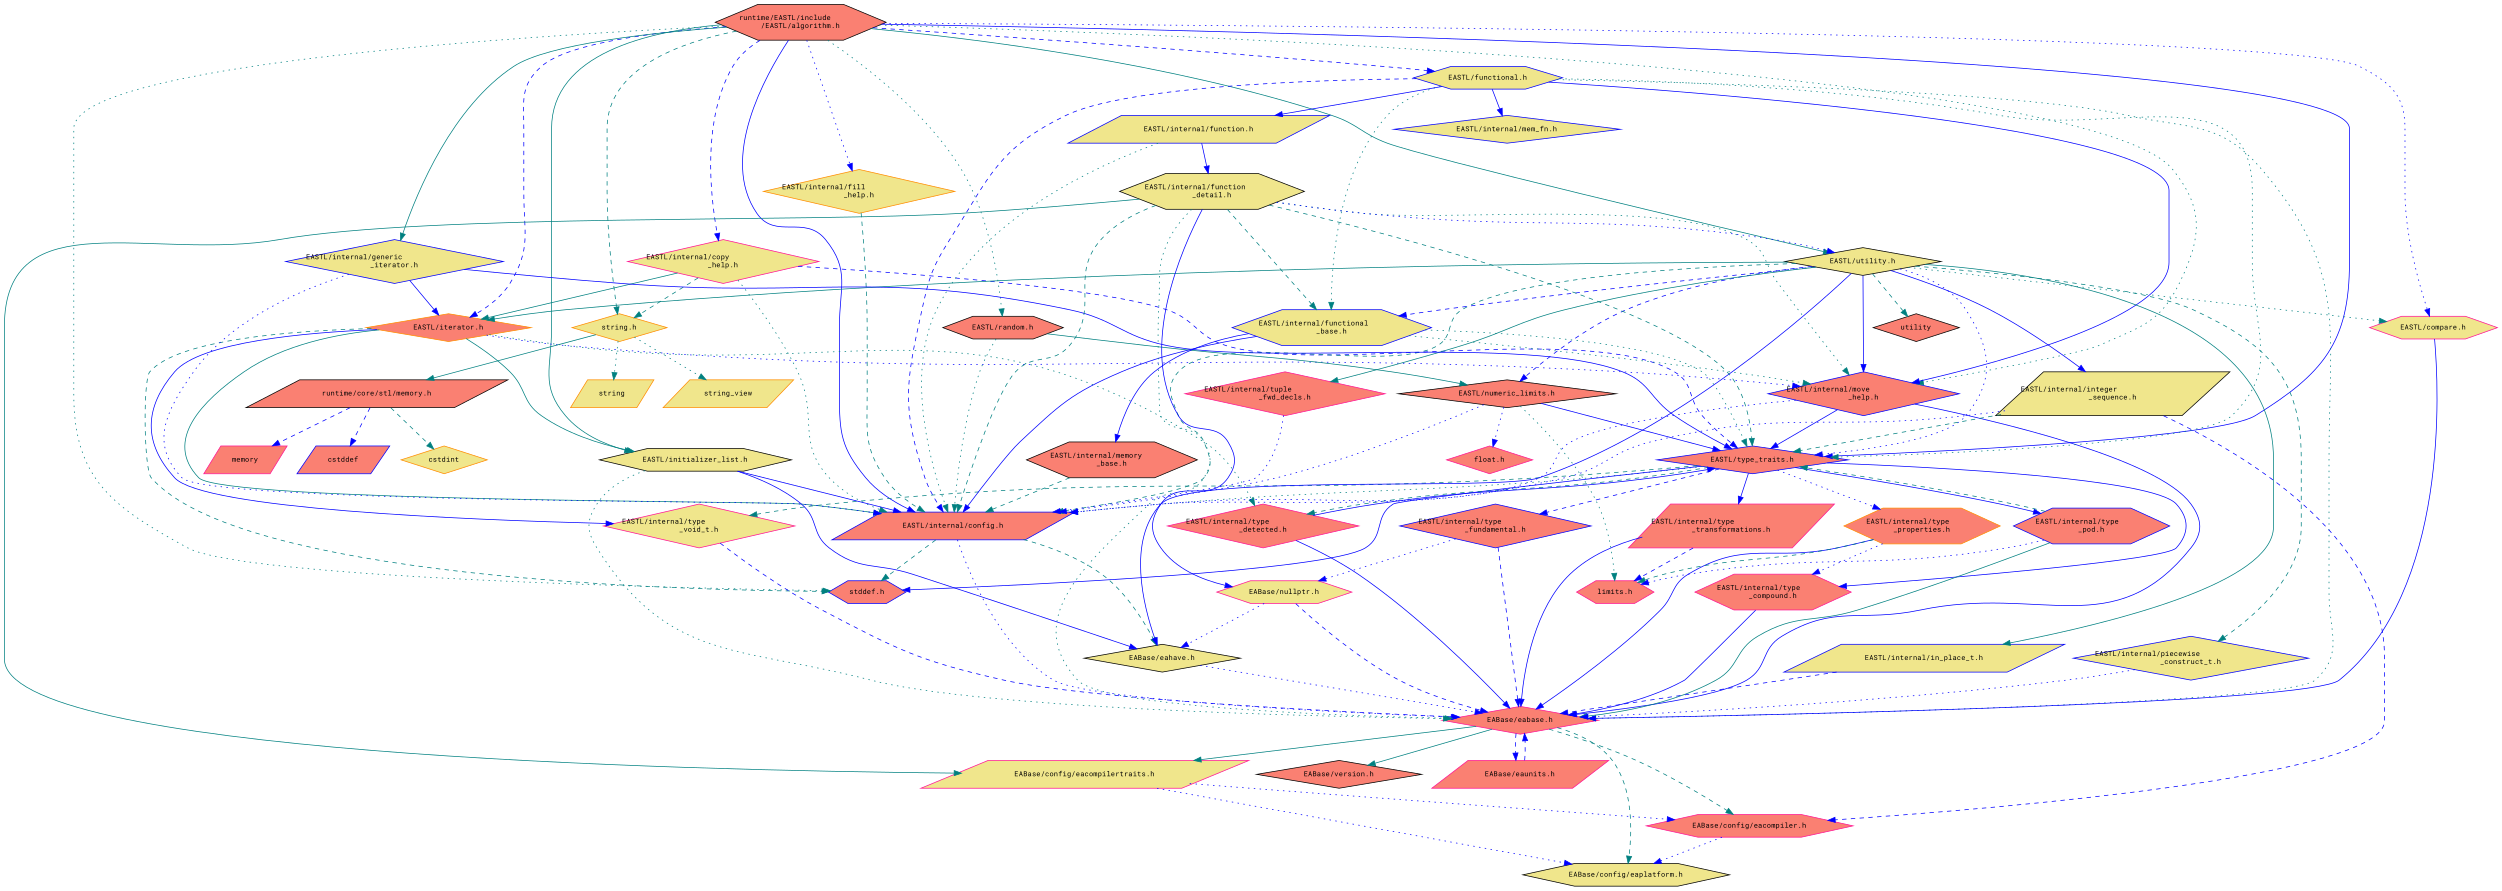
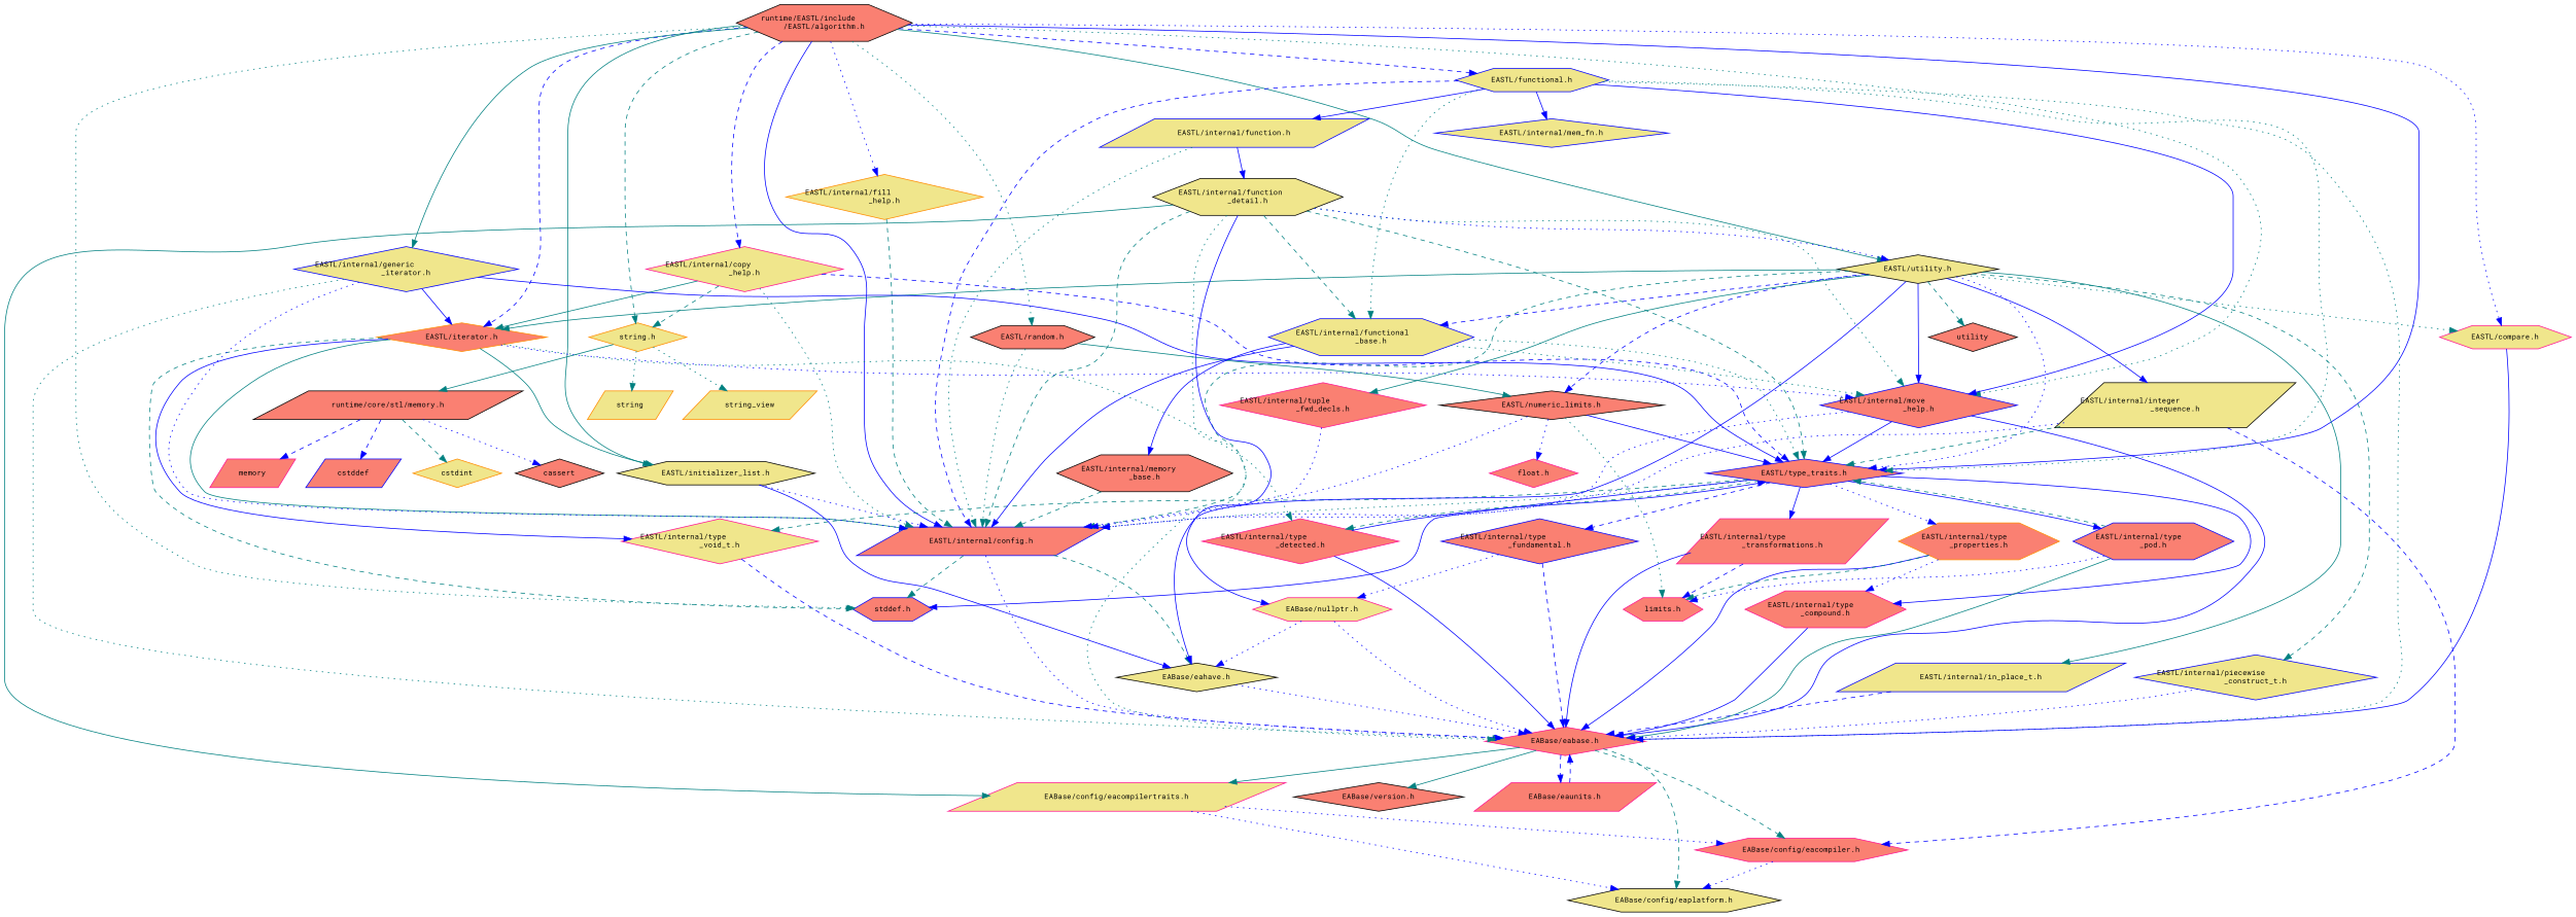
  digraph {
    fontname="Roboto Mono"
    node [color=deeppink fillcolor=salmon fontname="Roboto Mono" fontsize=10 shape=diamond style=filled]
    edge [color=blue fontname="Roboto Mono" fontsize=10 labelfontname=Helvetica labelfontsize=10 style=solid]
    n1 [color=black fontcolor=black height=0.2 label="runtime/EASTL/include\l/EASTL/algorithm.h" shape=hexagon width=0.4]
    n2 [color=blue height=0.2 label="EASTL/internal/config.h" shape=parallelogram width=0.4]
    n3 [color=blue height=0.2 label="stddef.h" shape=hexagon width=0.4]
    n4 [color=blue height=0.2 label="EASTL/type_traits.h" width=0.4]
    n5 [color=blue height=0.2 label="EASTL/internal/move\l_help.h" width=0.4]
    n6 [fillcolor=khaki height=0.2 label="EASTL/internal/copy\l_help.h" width=0.4]
    n7 [color=darkorange height=0.2 label="EASTL/iterator.h" width=0.4]
    n8 [color=black fillcolor=khaki height=0.2 label="EASTL/initializer_list.h" shape=hexagon width=0.4]
    n9 [color=darkorange fillcolor=khaki height=0.2 label="string.h" width=0.4]
    n10 [color=darkorange fillcolor=khaki height=0.2 label="EASTL/internal/fill\l_help.h" width=0.4]
    n11 [color=blue fillcolor=khaki height=0.2 label="EASTL/functional.h" shape=hexagon width=0.4]
    n12 [color=black fillcolor=khaki height=0.2 label="EASTL/utility.h" width=0.4]
    n13 [fillcolor=khaki height=0.2 label="EASTL/compare.h" shape=hexagon width=0.4]
    n14 [color=blue fillcolor=khaki height=0.2 label="EASTL/internal/generic\l_iterator.h" width=0.4]
    n15 [color=black height=0.2 label="EASTL/random.h" shape=hexagon width=0.4]
    n16 [height=0.2 label="EABase/eabase.h" width=0.4]
    n17 [color=black fillcolor=khaki height=0.2 label="EABase/eahave.h" width=0.4]
    n18 [color=blue height=0.2 label="EASTL/internal/type\l_fundamental.h" width=0.4]
    n19 [height=0.2 label="EASTL/internal/type\l_transformations.h" shape=parallelogram width=0.4]
    n20 [fillcolor=khaki height=0.2 label="EASTL/internal/type\l_void_t.h" width=0.4]
    n21 [color=darkorange height=0.2 label="EASTL/internal/type\l_properties.h" shape=hexagon width=0.4]
    n22 [height=0.2 label="EASTL/internal/type\l_compound.h" shape=hexagon width=0.4]
    n23 [color=blue height=0.2 label="EASTL/internal/type\l_pod.h" shape=hexagon width=0.4]
    n24 [height=0.2 label="EASTL/internal/type\l_detected.h" width=0.4]
    n25 [color=darkorange fillcolor=khaki height=0.2 label=string shape=parallelogram width=0.4]
    n26 [color=darkorange fillcolor=khaki height=0.2 label=string_view shape=parallelogram width=0.4]
    n27 [color=black height=0.2 label="runtime/core/stl/memory.h" shape=parallelogram width=0.4]
    n28 [color=blue fillcolor=khaki height=0.2 label="EASTL/internal/functional\l_base.h" shape=hexagon width=0.4]
    n29 [color=blue fillcolor=khaki height=0.2 label="EASTL/internal/mem_fn.h" width=0.4]
    n30 [color=blue fillcolor=khaki height=0.2 label="EASTL/internal/function.h" shape=parallelogram width=0.4]
    n31 [color=black height=0.2 label="EASTL/numeric_limits.h" width=0.4]
    n32 [color=black fillcolor=khaki height=0.2 label="EASTL/internal/integer\l_sequence.h" shape=parallelogram width=0.4]
    n33 [height=0.2 label="EASTL/internal/tuple\l_fwd_decls.h" width=0.4]
    n34 [color=blue fillcolor=khaki height=0.2 label="EASTL/internal/in_place_t.h" shape=parallelogram width=0.4]
    n35 [color=blue fillcolor=khaki height=0.2 label="EASTL/internal/piecewise\l_construct_t.h" width=0.4]
    n36 [color=black height=0.2 label=utility width=0.4]
    n37 [height=0.2 label="EABase/config/eacompiler.h" shape=hexagon width=0.4]
    n38 [color=black fillcolor=khaki height=0.2 label="EABase/config/eaplatform.h" shape=hexagon width=0.4]
    n39 [fillcolor=khaki height=0.2 label="EABase/config/eacompilertraits.h" shape=parallelogram width=0.4]
    n40 [color=black height=0.2 label="EABase/version.h" width=0.4]
    n41 [height=0.2 label="EABase/eaunits.h" shape=parallelogram width=0.4]
    n42 [fillcolor=khaki height=0.2 label="EABase/nullptr.h" shape=hexagon width=0.4]
    n43 [height=0.2 label="limits.h" shape=hexagon width=0.4]
    n44 [color=blue height=0.2 label=cstddef shape=parallelogram width=0.4]
    n45 [color=darkorange fillcolor=khaki height=0.2 label=cstdint width=0.4]
+   n46 [color=black height=0.2 label=cassert width=0.4]
    n47 [height=0.2 label=memory shape=parallelogram width=0.4]
    n48 [color=black height=0.2 label="EASTL/internal/memory\l_base.h" shape=hexagon width=0.4]
    n49 [color=black fillcolor=khaki height=0.2 label="EASTL/internal/function\l_detail.h" shape=hexagon width=0.4]
    n50 [height=0.2 label="float.h" width=0.4]
    n1 -> n2
    n1 -> n3 [color=teal style=dotted]
    n1 -> n4
    n1 -> n5 [color=teal style=dotted]
    n1 -> n6 [style=dashed]
    n1 -> n7 [style=dashed]
    n1 -> n8 [color=teal]
    n1 -> n9 [color=teal style=dashed]
    n1 -> n10 [style=dotted]
    n1 -> n11 [style=dashed]
    n1 -> n12 [color=teal]
    n1 -> n13 [style=dotted]
    n1 -> n14 [color=teal]
    n1 -> n15 [color=teal style=dotted]
    n2 -> n3 [color=teal style=dashed]
    n2 -> n16 [style=dotted]
    n2 -> n17 [color=teal style=dashed]
    n4 -> n2 [color=teal style=dotted]
    n4 -> n3
    n4 -> n18 [style=dashed]
    n4 -> n19
    n4 -> n20 [color=teal style=dashed]
    n4 -> n21 [style=dotted]
    n4 -> n22
    n4 -> n23
    n4 -> n24 [color=teal style=dashed]
    n5 -> n2 [style=dotted]
    n5 -> n4
    n5 -> n16
    n6 -> n2 [color=teal style=dotted]
    n6 -> n4 [style=dashed]
    n6 -> n7 [color=teal]
    n6 -> n9 [color=teal style=dashed]
    n7 -> n2 [color=teal]
    n7 -> n3 [color=teal style=dashed]
    n7 -> n5 [style=dotted]
    n7 -> n8 [color=teal]
    n7 -> n20
    n7 -> n24 [color=teal style=dotted]
-   n8 -> n2
+   n8 -> n2 [style=dotted]
    n8 -> n17
    n9 -> n25 [color=teal style=dotted]
    n9 -> n26 [color=teal style=dotted]
    n9 -> n27 [color=teal]
    n10 -> n2 [color=teal style=dashed]
    n11 -> n2 [style=dashed]
    n11 -> n4 [color=teal style=dotted]
    n11 -> n5
    n11 -> n16 [color=teal style=dotted]
    n11 -> n28 [color=teal style=dotted]
    n11 -> n29
    n11 -> n30
    n12 -> n2 [color=teal style=dashed]
    n12 -> n4 [style=dotted]
    n12 -> n5
    n12 -> n7 [color=teal]
    n12 -> n13 [color=teal style=dotted]
    n12 -> n17
    n12 -> n28 [style=dashed]
    n12 -> n31 [style=dashed]
    n12 -> n32
    n12 -> n33 [color=teal]
    n12 -> n34 [color=teal]
    n12 -> n35 [color=teal style=dashed]
    n12 -> n36 [color=teal style=dashed]
    n13 -> n16
    n14 -> n2 [style=dotted]
    n14 -> n4
    n14 -> n7
-   n8 -> n16 [color=teal style=dotted]
+   n14 -> n16 [color=teal style=dotted]
    n15 -> n2 [color=teal style=dotted]
    n15 -> n31 [color=teal]
    n16 -> n37 [color=teal style=dashed]
    n16 -> n38 [color=teal style=dashed]
    n16 -> n39 [color=teal]
    n16 -> n40 [color=teal]
    n16 -> n41 [style=dashed]
    n17 -> n16 [style=dotted]
    n18 -> n16 [style=dashed]
    n18 -> n42 [style=dotted]
    n19 -> n16
    n19 -> n43 [style=dashed]
    n20 -> n16 [style=dashed]
    n21 -> n16
    n21 -> n22 [style=dotted]
    n21 -> n43 [color=teal style=dashed]
    n22 -> n16
    n23 -> n4 [color=teal style=dashed]
    n23 -> n16 [color=teal]
    n23 -> n43 [style=dotted]
    n24 -> n4
    n24 -> n16
    n27 -> n44 [style=dashed]
    n27 -> n45 [color=teal style=dashed]
+   n27 -> n46 [style=dotted]
    n27 -> n47 [style=dashed]
    n28 -> n2
    n28 -> n4 [color=teal style=dotted]
    n28 -> n5 [color=teal style=dotted]
    n28 -> n48
    n30 -> n2 [color=teal style=dotted]
    n30 -> n49
    n31 -> n2 [style=dotted]
    n31 -> n4
    n31 -> n43 [color=teal style=dotted]
    n31 -> n50 [style=dotted]
    n32 -> n2 [style=dotted]
    n32 -> n4 [color=teal style=dashed]
    n32 -> n37 [style=dashed]
    n33 -> n2 [style=dotted]
    n34 -> n16 [style=dashed]
    n35 -> n16 [style=dotted]
    n37 -> n38 [style=dotted]
    n39 -> n37 [style=dotted]
    n39 -> n38 [style=dotted]
    n41 -> n16 [style=dashed]
-   n42 -> n16 [style=dashed]
+   n42 -> n16 [style=dotted]
    n42 -> n17 [style=dotted]
    n48 -> n2 [color=teal style=dashed]
    n49 -> n2 [color=teal style=dashed]
    n49 -> n4 [color=teal style=dashed]
    n49 -> n5 [color=teal style=dotted]
    n49 -> n12 [style=dotted]
    n49 -> n16 [color=teal style=dotted]
    n49 -> n28 [color=teal style=dashed]
    n49 -> n39 [color=teal]
    n49 -> n42
  }
